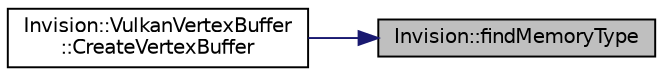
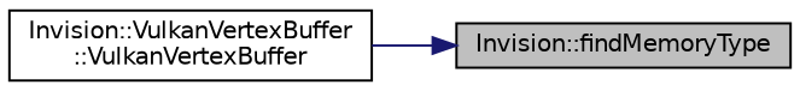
  digraph {
    rankdir=RL
    node [color=black fontname=Helvetica fontsize=10 shape=record style=filled]
    n1 [fillcolor=grey75 fontcolor=black height=0.2 label="Invision::findMemoryType" width=0.4]
-   n2 [fillcolor=white height=0.2 label="Invision::VulkanVertexBuffer\l::CreateVertexBuffer" width=0.4]
+   n2 [fillcolor=white height=0.2 label="Invision::VulkanVertexBuffer\l::VulkanVertexBuffer" width=0.4]
    n1 -> n2 [color=midnightblue dir=back fontname=Helvetica fontsize=10 labelfontname=Helvetica labelfontsize=10 style=solid]
  }
